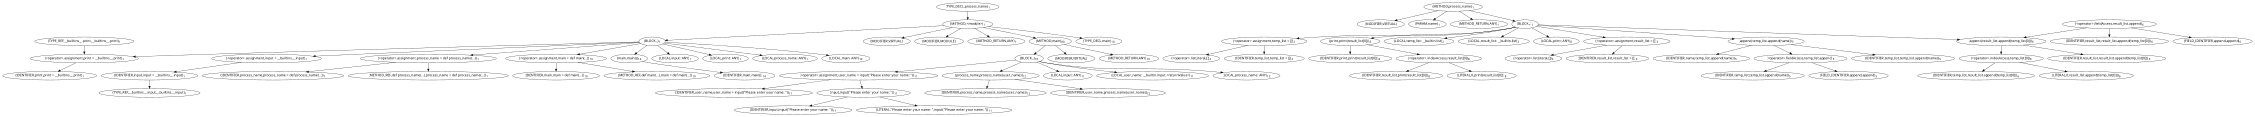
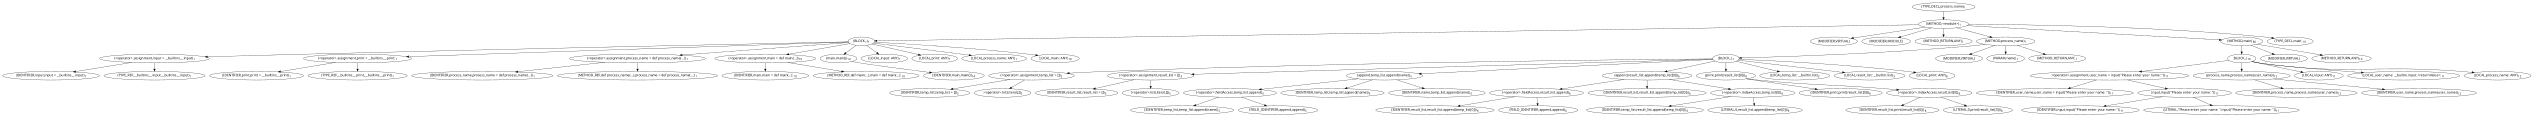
  digraph {
    fontname="Noto Sans"
    node [fontname="Noto Sans"]
    edge [fontname="Noto Sans"]
    n1 [label=<(METHOD,&lt;module&gt;)<SUB>1</SUB>>]
    n2 [label=<(BLOCK,,)<SUB>1</SUB>>]
    n3 [label=<(MODIFIER,VIRTUAL)>]
    n4 [label=<(MODIFIER,MODULE)>]
    n5 [label=<(METHOD_RETURN,ANY)<SUB>1</SUB>>]
    n6 [label=<(METHOD,process_name)<SUB>1</SUB>>]
    n7 [label=<(METHOD,main)<SUB>80</SUB>>]
    n8 [label=<(TYPE_DECL,main)<SUB>10</SUB>>]
    n9 [label=<(&lt;operator&gt;.assignment,input = __builtins__.input)<SUB>1</SUB>>]
    n10 [label=<(&lt;operator&gt;.assignment,print = __builtins__.print)<SUB>1</SUB>>]
    n11 [label=<(&lt;operator&gt;.assignment,process_name = def process_name(...))<SUB>1</SUB>>]
    n12 [label=<(&lt;operator&gt;.assignment,main = def main(...))<SUB>10</SUB>>]
    n13 [label=<(main,main())<SUB>14</SUB>>]
    n14 [label=<(LOCAL,input: ANY)<SUB>1</SUB>>]
    n15 [label=<(LOCAL,print: ANY)<SUB>1</SUB>>]
    n16 [label=<(LOCAL,process_name: ANY)<SUB>1</SUB>>]
    n17 [label=<(LOCAL,main: ANY)<SUB>10</SUB>>]
    n18 [label=<(BLOCK,,)<SUB>1</SUB>>]
    n19 [label=<(MODIFIER,VIRTUAL)>]
    n20 [label=<(PARAM,name)<SUB>1</SUB>>]
    n21 [label=<(METHOD_RETURN,ANY)<SUB>1</SUB>>]
    n22 [label=<(TYPE_DECL,process_name)<SUB>1</SUB>>]
    n23 [label=<(BLOCK,,)<SUB>10</SUB>>]
    n24 [label=<(MODIFIER,VIRTUAL)>]
    n25 [label=<(METHOD_RETURN,ANY)<SUB>10</SUB>>]
    n26 [label=<(IDENTIFIER,input,input = __builtins__.input)<SUB>1</SUB>>]
    n27 [label=<(TYPE_REF,__builtins__.input,__builtins__.input)<SUB>1</SUB>>]
    n28 [label=<(IDENTIFIER,print,print = __builtins__.print)<SUB>1</SUB>>]
    n29 [label=<(TYPE_REF,__builtins__.print,__builtins__.print)<SUB>1</SUB>>]
    n30 [label=<(IDENTIFIER,process_name,process_name = def process_name(...))<SUB>1</SUB>>]
    n31 [label=<(METHOD_REF,def process_name(...),process_name = def process_name(...))<SUB>1</SUB>>]
    n32 [label=<(IDENTIFIER,main,main = def main(...))<SUB>10</SUB>>]
    n33 [label=<(METHOD_REF,def main(...),main = def main(...))<SUB>10</SUB>>]
    n34 [label=<(IDENTIFIER,main,main())<SUB>14</SUB>>]
    n35 [label=<(&lt;operator&gt;.assignment,temp_list = [])<SUB>2</SUB>>]
    n36 [label=<(&lt;operator&gt;.assignment,result_list = [])<SUB>3</SUB>>]
    n37 [label=<(append,temp_list.append(name))<SUB>5</SUB>>]
    n38 [label=<(append,result_list.append(temp_list[0]))<SUB>6</SUB>>]
    n39 [label=<(print,print(result_list[0]))<SUB>8</SUB>>]
    n40 [label=<(LOCAL,temp_list: __builtin.list)<SUB>2</SUB>>]
    n41 [label=<(LOCAL,result_list: __builtin.list)<SUB>3</SUB>>]
    n42 [label=<(LOCAL,print: ANY)<SUB>8</SUB>>]
    n43 [label=<(IDENTIFIER,temp_list,temp_list = [])<SUB>2</SUB>>]
    n44 [label=<(&lt;operator&gt;.listLiteral,[])<SUB>2</SUB>>]
    n45 [label=<(IDENTIFIER,result_list,result_list = [])<SUB>3</SUB>>]
    n46 [label=<(&lt;operator&gt;.listLiteral,[])<SUB>3</SUB>>]
    n47 [label=<(&lt;operator&gt;.fieldAccess,temp_list.append)<SUB>5</SUB>>]
    n48 [label=<(IDENTIFIER,temp_list,temp_list.append(name))<SUB>5</SUB>>]
    n49 [label=<(IDENTIFIER,name,temp_list.append(name))<SUB>5</SUB>>]
    n50 [label=<(&lt;operator&gt;.fieldAccess,result_list.append)<SUB>6</SUB>>]
    n51 [label=<(IDENTIFIER,result_list,result_list.append(temp_list[0]))<SUB>6</SUB>>]
    n52 [label=<(&lt;operator&gt;.indexAccess,temp_list[0])<SUB>6</SUB>>]
    n53 [label=<(IDENTIFIER,print,print(result_list[0]))<SUB>8</SUB>>]
    n54 [label=<(&lt;operator&gt;.indexAccess,result_list[0])<SUB>8</SUB>>]
    n55 [label=<(IDENTIFIER,temp_list,temp_list.append(name))<SUB>5</SUB>>]
    n56 [label=<(FIELD_IDENTIFIER,append,append)<SUB>5</SUB>>]
    n57 [label=<(IDENTIFIER,result_list,result_list.append(temp_list[0]))<SUB>6</SUB>>]
    n58 [label=<(FIELD_IDENTIFIER,append,append)<SUB>6</SUB>>]
    n59 [label=<(IDENTIFIER,temp_list,result_list.append(temp_list[0]))<SUB>6</SUB>>]
    n60 [label=<(LITERAL,0,result_list.append(temp_list[0]))<SUB>6</SUB>>]
    n61 [label=<(IDENTIFIER,result_list,print(result_list[0]))<SUB>8</SUB>>]
    n62 [label=<(LITERAL,0,print(result_list[0]))<SUB>8</SUB>>]
    n63 [label=<(&lt;operator&gt;.assignment,user_name = input(&quot;Please enter your name: &quot;))<SUB>11</SUB>>]
    n64 [label=<(process_name,process_name(user_name))<SUB>12</SUB>>]
    n65 [label=<(LOCAL,input: ANY)<SUB>11</SUB>>]
    n66 [label=<(LOCAL,user_name: __builtin.input.&lt;returnValue&gt;)<SUB>11</SUB>>]
    n67 [label=<(LOCAL,process_name: ANY)<SUB>12</SUB>>]
    n68 [label=<(IDENTIFIER,user_name,user_name = input(&quot;Please enter your name: &quot;))<SUB>11</SUB>>]
    n69 [label=<(input,input(&quot;Please enter your name: &quot;))<SUB>11</SUB>>]
    n70 [label=<(IDENTIFIER,process_name,process_name(user_name))<SUB>12</SUB>>]
    n71 [label=<(IDENTIFIER,user_name,process_name(user_name))<SUB>12</SUB>>]
    n72 [label=<(IDENTIFIER,input,input(&quot;Please enter your name: &quot;))<SUB>11</SUB>>]
    n73 [label=<(LITERAL,&quot;Please enter your name: &quot;,input(&quot;Please enter your name: &quot;))<SUB>11</SUB>>]
    n1 -> n2
    n1 -> n3
    n1 -> n4
    n1 -> n5
+   n1 -> n6
    n1 -> n7
    n1 -> n8
    n2 -> n9
    n2 -> n10
    n2 -> n11
    n2 -> n12
    n2 -> n13
    n2 -> n14
    n2 -> n15
    n2 -> n16
    n2 -> n17
    n6 -> n18
    n6 -> n19
    n6 -> n20
    n6 -> n21
    n7 -> n23
    n7 -> n24
    n7 -> n25
    n9 -> n26
-   n26 -> n27
+   n9 -> n27
    n10 -> n28
-   n29 -> n10
+   n10 -> n29
    n11 -> n30
    n11 -> n31
    n12 -> n32
    n12 -> n33
    n13 -> n34
    n18 -> n35
    n18 -> n36
    n18 -> n37
    n18 -> n38
    n18 -> n39
    n18 -> n40
    n18 -> n41
    n18 -> n42
    n22 -> n1
    n23 -> n63
    n23 -> n64
    n23 -> n65
    n23 -> n66
    n23 -> n67
    n35 -> n43
    n35 -> n44
    n36 -> n45
    n36 -> n46
    n37 -> n47
    n37 -> n48
    n37 -> n49
-   n50 -> n38
+   n38 -> n50
    n38 -> n51
    n38 -> n52
    n39 -> n53
    n39 -> n54
    n47 -> n55
    n47 -> n56
    n50 -> n57
    n50 -> n58
    n52 -> n59
    n52 -> n60
    n54 -> n61
    n54 -> n62
    n63 -> n68
    n63 -> n69
    n64 -> n70
    n64 -> n71
    n69 -> n72
    n69 -> n73
  }
